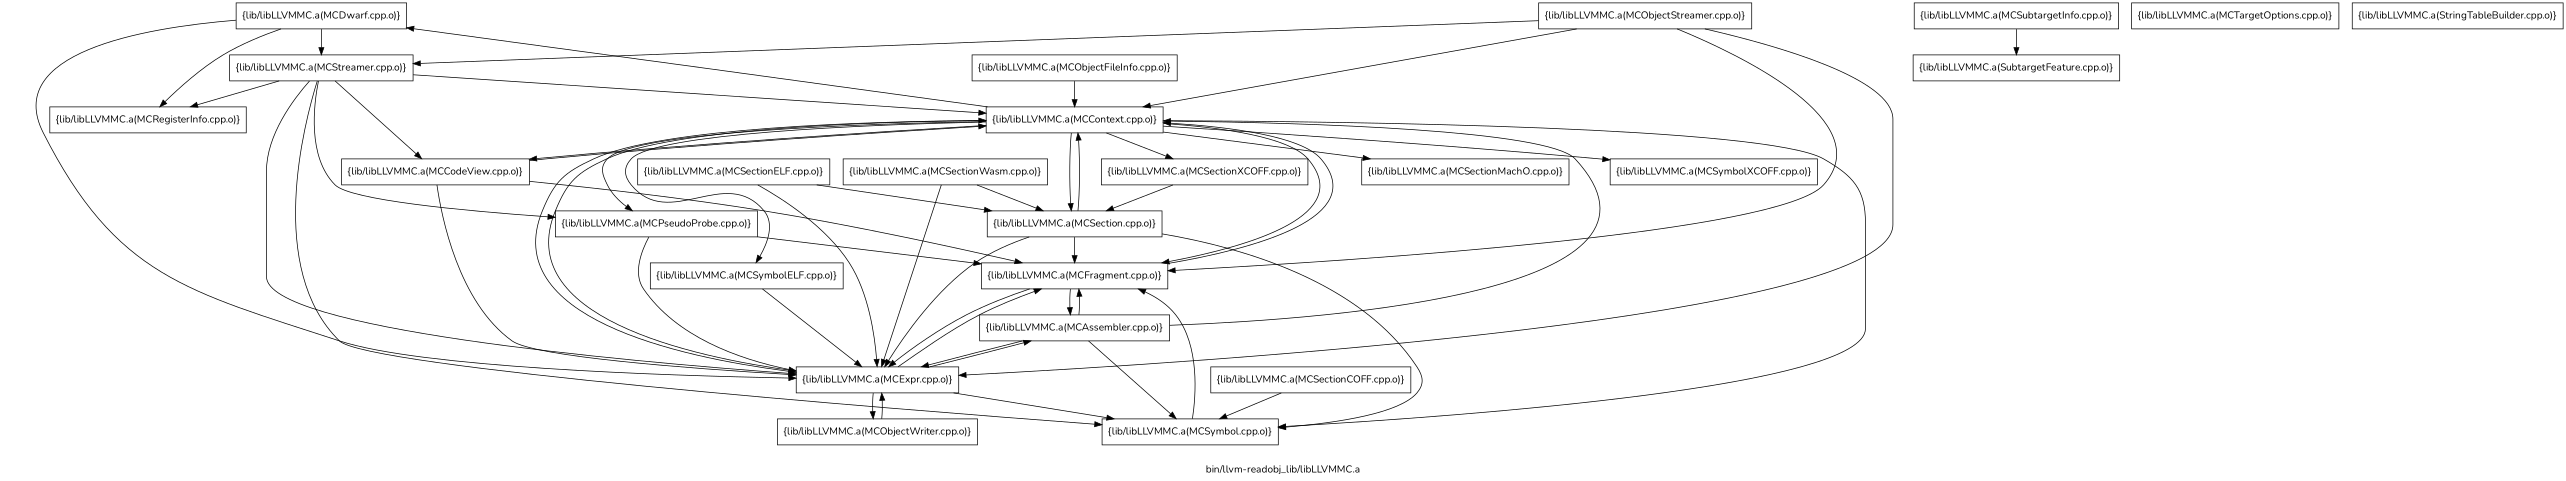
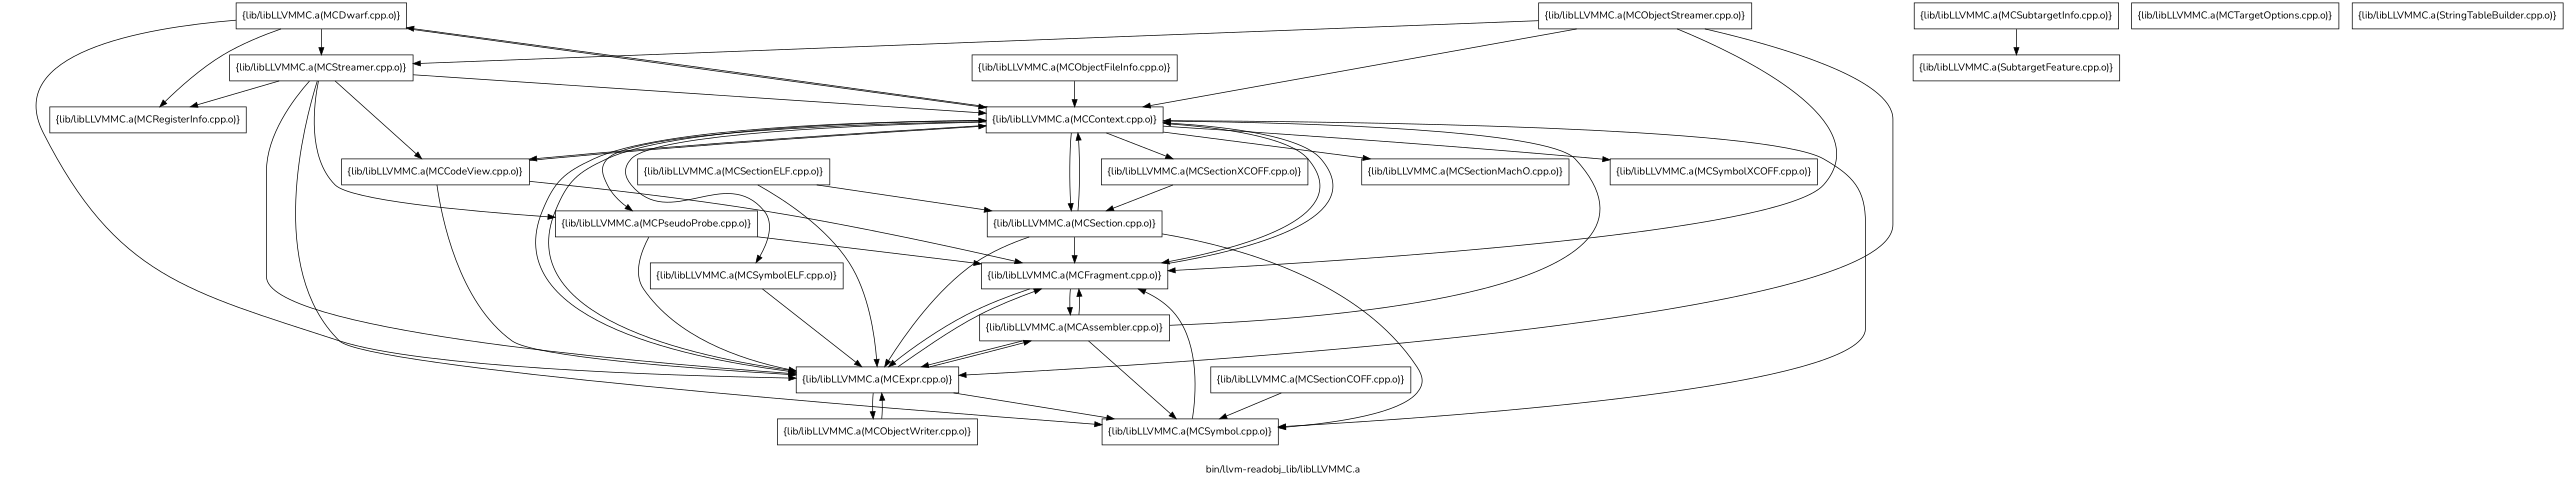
  digraph {
    fontname=Nunito
    label="bin/llvm-readobj_lib/libLLVMMC.a"
    rankdir=TB
    node [fontname=Nunito group=0 shape=box]
    edge [fontname=Nunito]
    n1 [label="{lib/libLLVMMC.a(MCRegisterInfo.cpp.o)}"]
    n2 [label="{lib/libLLVMMC.a(SubtargetFeature.cpp.o)}"]
    n3 [label="{lib/libLLVMMC.a(MCContext.cpp.o)}"]
    n4 [label="{lib/libLLVMMC.a(MCCodeView.cpp.o)}"]
    n5 [label="{lib/libLLVMMC.a(MCDwarf.cpp.o)}"]
    n6 [label="{lib/libLLVMMC.a(MCExpr.cpp.o)}"]
    n7 [label="{lib/libLLVMMC.a(MCFragment.cpp.o)}"]
    n8 [label="{lib/libLLVMMC.a(MCPseudoProbe.cpp.o)}"]
    n9 [label="{lib/libLLVMMC.a(MCSection.cpp.o)}"]
    n10 [label="{lib/libLLVMMC.a(MCSectionMachO.cpp.o)}"]
    n11 [label="{lib/libLLVMMC.a(MCSectionXCOFF.cpp.o)}"]
    n12 [label="{lib/libLLVMMC.a(MCSymbol.cpp.o)}"]
    n13 [label="{lib/libLLVMMC.a(MCSymbolELF.cpp.o)}"]
    n14 [label="{lib/libLLVMMC.a(MCSymbolXCOFF.cpp.o)}"]
    n15 [label="{lib/libLLVMMC.a(MCStreamer.cpp.o)}"]
    n16 [label="{lib/libLLVMMC.a(MCAssembler.cpp.o)}"]
    n17 [label="{lib/libLLVMMC.a(MCObjectWriter.cpp.o)}"]
    n18 [label="{lib/libLLVMMC.a(MCObjectFileInfo.cpp.o)}"]
    n19 [label="{lib/libLLVMMC.a(MCTargetOptions.cpp.o)}"]
    n20 [label="{lib/libLLVMMC.a(MCSectionCOFF.cpp.o)}"]
    n21 [label="{lib/libLLVMMC.a(MCObjectStreamer.cpp.o)}"]
    n22 [label="{lib/libLLVMMC.a(MCSectionELF.cpp.o)}"]
-   n23 [label="{lib/libLLVMMC.a(MCSectionWasm.cpp.o)}"]
    n24 [label="{lib/libLLVMMC.a(MCSubtargetInfo.cpp.o)}"]
    n25 [label="{lib/libLLVMMC.a(StringTableBuilder.cpp.o)}"]
    n3 -> n4
    n3 -> n5
    n3 -> n6
    n3 -> n7
    n3 -> n8
    n3 -> n9
    n3 -> n10
    n3 -> n11
    n3 -> n12
    n3 -> n13
    n3 -> n14
    n4 -> n3
    n4 -> n6
    n4 -> n7
    n5 -> n1
+   n5 -> n3
    n5 -> n6
    n5 -> n15
    n6 -> n3
    n6 -> n7
    n6 -> n12
    n6 -> n16
    n6 -> n17
    n7 -> n3
    n7 -> n6
    n7 -> n16
    n8 -> n6
    n8 -> n7
    n9 -> n3
    n9 -> n6
    n9 -> n7
    n9 -> n12
    n11 -> n9
    n12 -> n7
    n13 -> n6
    n15 -> n1
    n15 -> n3
    n15 -> n4
    n15 -> n6
    n15 -> n8
    n15 -> n12
    n16 -> n3
    n16 -> n6
    n16 -> n7
    n16 -> n12
    n17 -> n6
    n18 -> n3
    n20 -> n12
    n21 -> n3
    n21 -> n6
    n21 -> n7
    n21 -> n15
    n22 -> n6
    n22 -> n9
-   n23 -> n6
-   n23 -> n9
    n24 -> n2
  }
